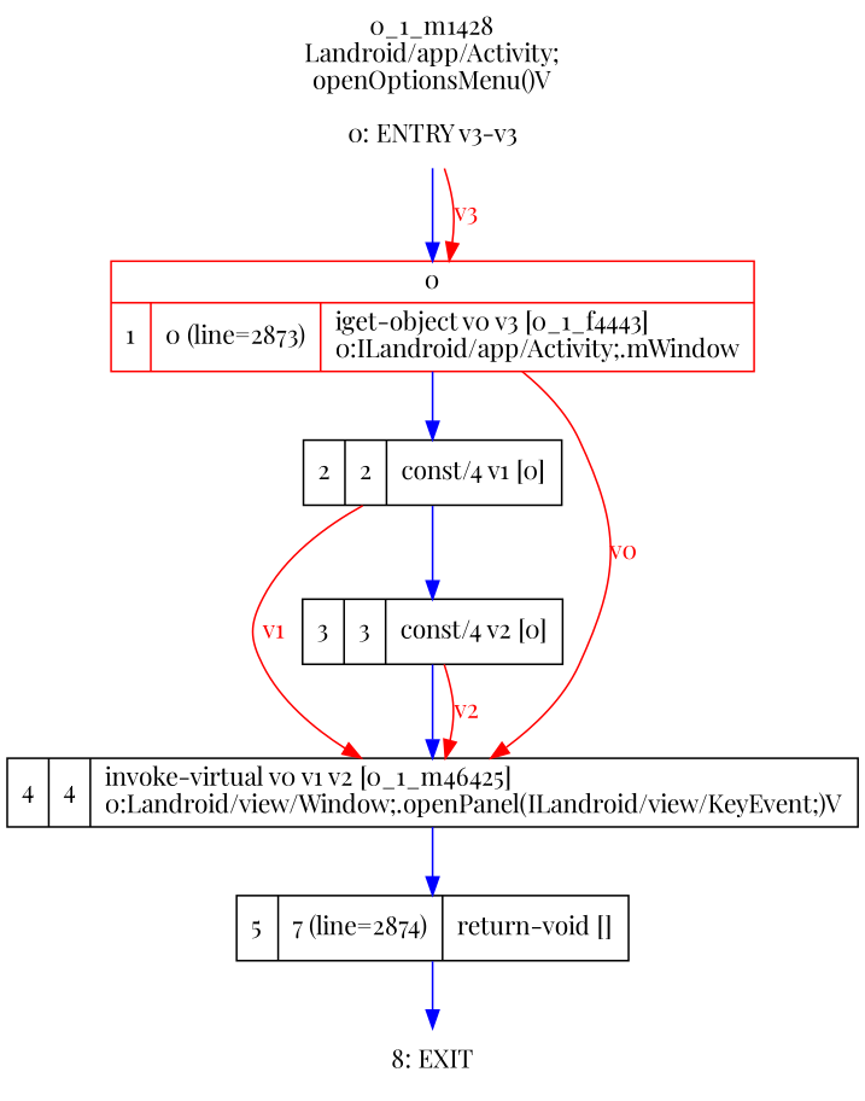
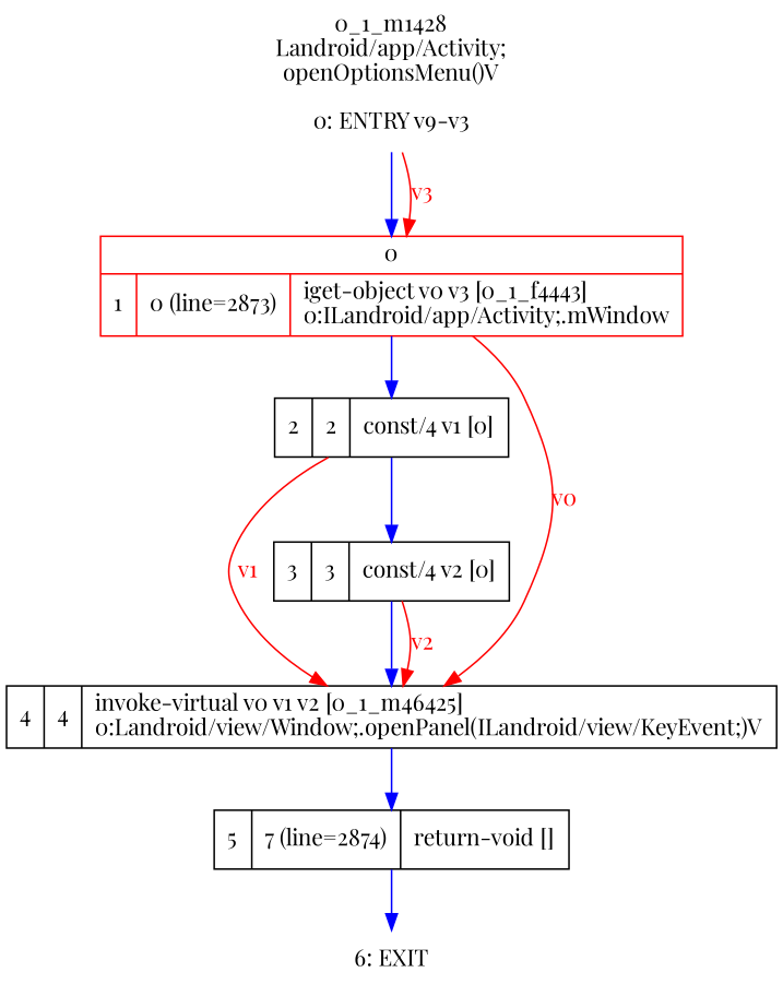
  digraph {
    fontname="Playfair Display"
    label="0_1_m1428\nLandroid/app/Activity;\nopenOptionsMenu()V"
    labelloc=t
    rankdir=UD
    node [fontname="Playfair Display" shape=record]
    edge [color=blue fontcolor=blue fontname="Playfair Display" weight=100]
-   n1 [label="0: ENTRY v3-v3" shape=plaintext]
+   n1 [label="0: ENTRY v9-v3" shape=plaintext]
    n2 [color=red label="{0|{1|0 (line=2873)|iget-object v0 v3 [0_1_f4443]\l0:ILandroid/app/Activity;.mWindow\l}}"]
    n3 [label="2|2|const/4 v1 [0]\l"]
    n4 [label="4|4|invoke-virtual v0 v1 v2 [0_1_m46425]\l0:Landroid/view/Window;.openPanel(ILandroid/view/KeyEvent;)V\l"]
    n5 [label="3|3|const/4 v2 [0]\l"]
    n6 [label="5|7 (line=2874)|return-void []\l"]
-   n7 [label="8: EXIT" shape=plaintext]
+   n7 [label="6: EXIT" shape=plaintext]
    n1 -> n2
    n1 -> n2 [color=red fontcolor=red label=v3 weight=""]
    n2 -> n3
    n2 -> n4 [color=red fontcolor=red label=v0 weight=""]
    n3 -> n4 [color=red fontcolor=red label=v1 weight=""]
    n3 -> n5
    n4 -> n6
    n5 -> n4
    n5 -> n4 [color=red fontcolor=red label=v2 weight=""]
    n6 -> n7
  }
